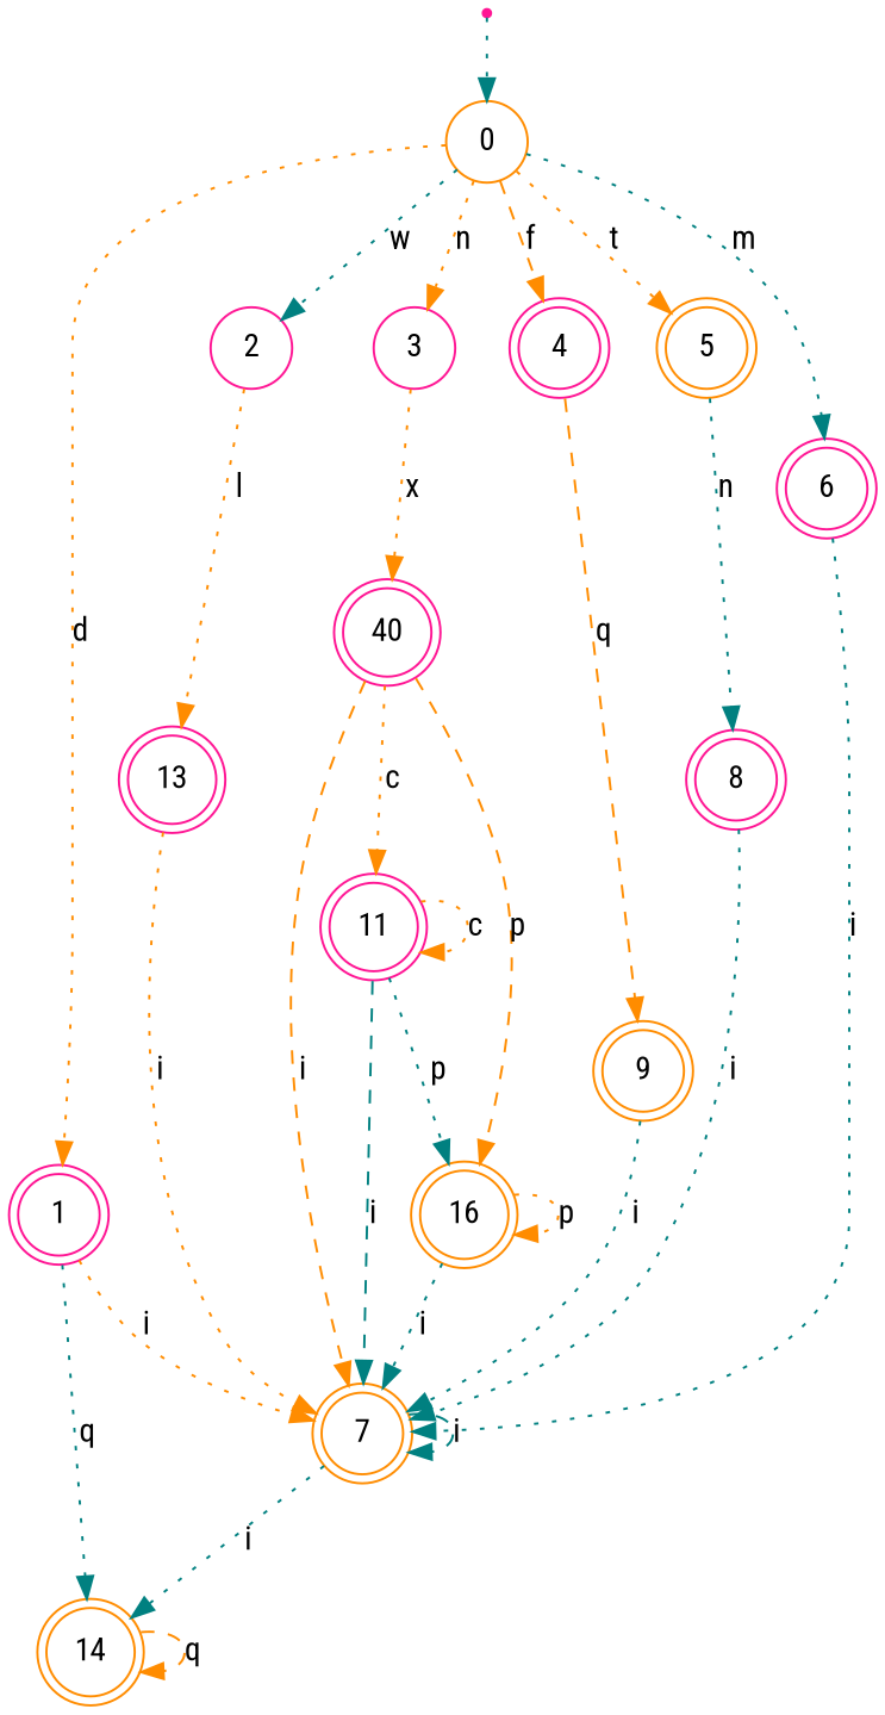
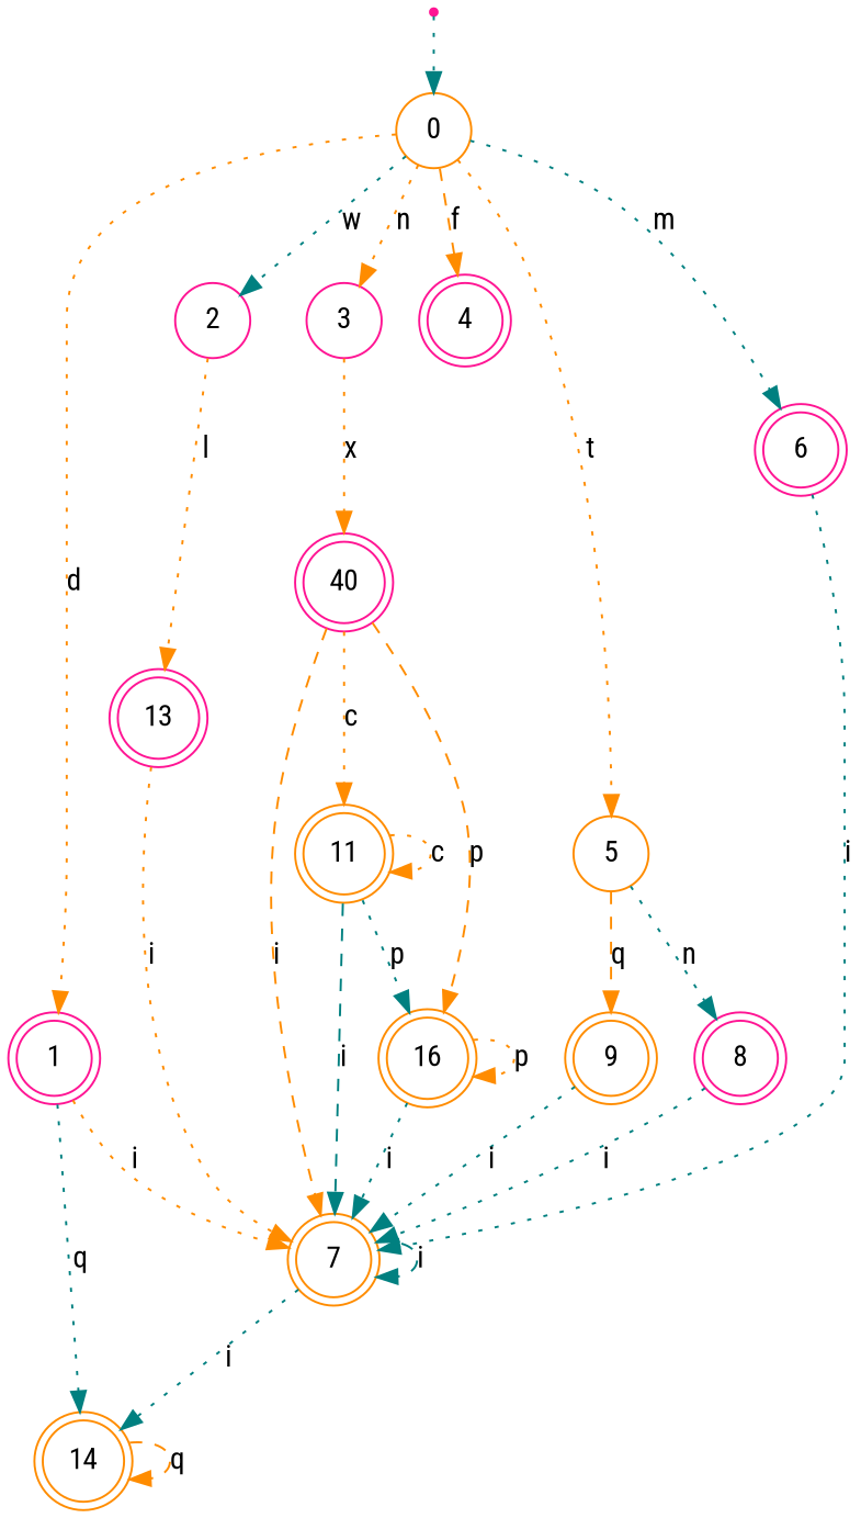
  digraph {
    fontname="Roboto Condensed"
    rankdir=TB
    node [color=deeppink fontname="Roboto Condensed" shape=doublecircle]
    edge [color=darkorange fontname="Roboto Condensed" style=dotted]
    dummy0 [shape=point]
    0 [color=darkorange shape=circle]
    1
    2 [shape=circle]
    3 [shape=circle]
    4
-   5 [color=darkorange]
+   5 [color=darkorange shape=circle]
    6
    7 [color=darkorange]
    14 [color=darkorange]
    13
    n12 [label=40]
    9 [color=darkorange]
    8
-   11
+   11 [color=darkorange]
    n16 [color=darkorange label=16]
    dummy0 -> 0 [color=teal]
    0 -> 1 [label=d]
    0 -> 2 [color=teal label=w]
    0 -> 3 [label=n]
    0 -> 4 [label=f style=dashed]
    0 -> 5 [label=t]
    0 -> 6 [color=teal label=m]
    1 -> 7 [label=i]
    1 -> 14 [color=teal label=q]
    2 -> 13 [label=l]
    3 -> n12 [label=x]
-   4 -> 9 [label=q style=dashed]
+   5 -> 9 [label=q style=dashed]
    5 -> 8 [color=teal label=n]
    6 -> 7 [color=teal label=i]
    7 -> 7 [color=teal label=i style=dashed]
    7 -> 14 [color=teal label=i]
    14 -> 14 [label=q style=dashed]
    13 -> 7 [label=i]
    n12 -> 7 [label=i style=dashed]
    n12 -> 11 [label=c]
    n12 -> n16 [label=p style=dashed]
    9 -> 7 [color=teal label=i]
    8 -> 7 [color=teal label=i]
    11 -> 7 [color=teal label=i style=dashed]
    11 -> 11 [label=c]
    11 -> n16 [color=teal label=p]
    n16 -> 7 [color=teal label=i]
    n16 -> n16 [label=p]
  }
